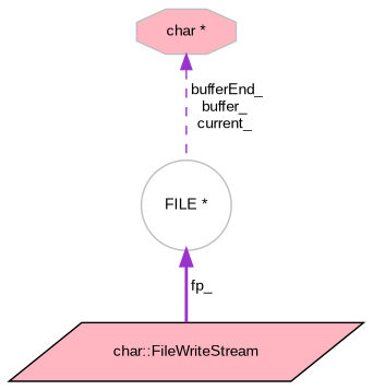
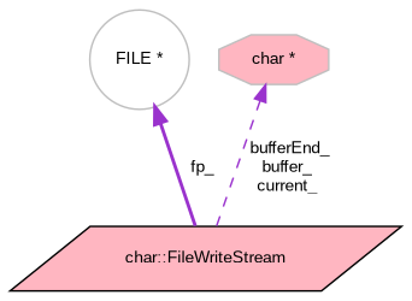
  digraph {
    fontname="Liberation Sans"
    node [color=grey75 fillcolor=lightpink fontname="Liberation Sans" fontsize=10 style=filled]
    edge [color=darkorchid3 dir=back fontname="Liberation Sans" fontsize=10 labelfontname=Helvetica labelfontsize=10]
    n1 [color=black fontcolor=black height=0.2 label="char::FileWriteStream" shape=parallelogram width=0.4]
    n2 [fillcolor=white height=0.2 label="FILE *" shape=circle width=0.4]
    n3 [height=0.2 label="char *" shape=octagon width=0.4]
    n2 -> n1 [label=" fp_" style=bold]
-   n3 -> n2 [label=" bufferEnd_\nbuffer_\ncurrent_" style=dashed]
+   n3 -> n1 [label=" bufferEnd_\nbuffer_\ncurrent_" style=dashed]
  }
